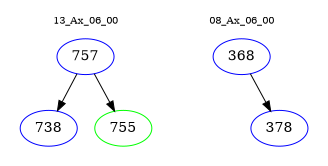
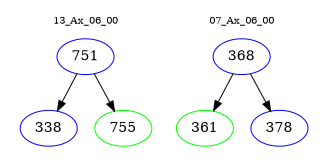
  digraph {
    node [color=blue]
    edge [color=black]
-   n1 [label=757]
-   n2 [label=738]
+   n1 [label=751]
+   n2 [label=338]
    n3 [color=green label=755]
    n4 [label=368]
+   n5 [color=green label=361]
    n6 [label=378]
    subgraph cluster_1 {
      color=white
      fontsize=10
      label="13_Ax_06_00"
      n1
      n2
      n3
    }
    subgraph cluster_2 {
      color=white
      fontsize=10
-     label="08_Ax_06_00"
+     label="07_Ax_06_00"
      n4
+     n5
      n6
    }
    n1 -> n2
    n1 -> n3
+   n4 -> n5
    n4 -> n6
  }
